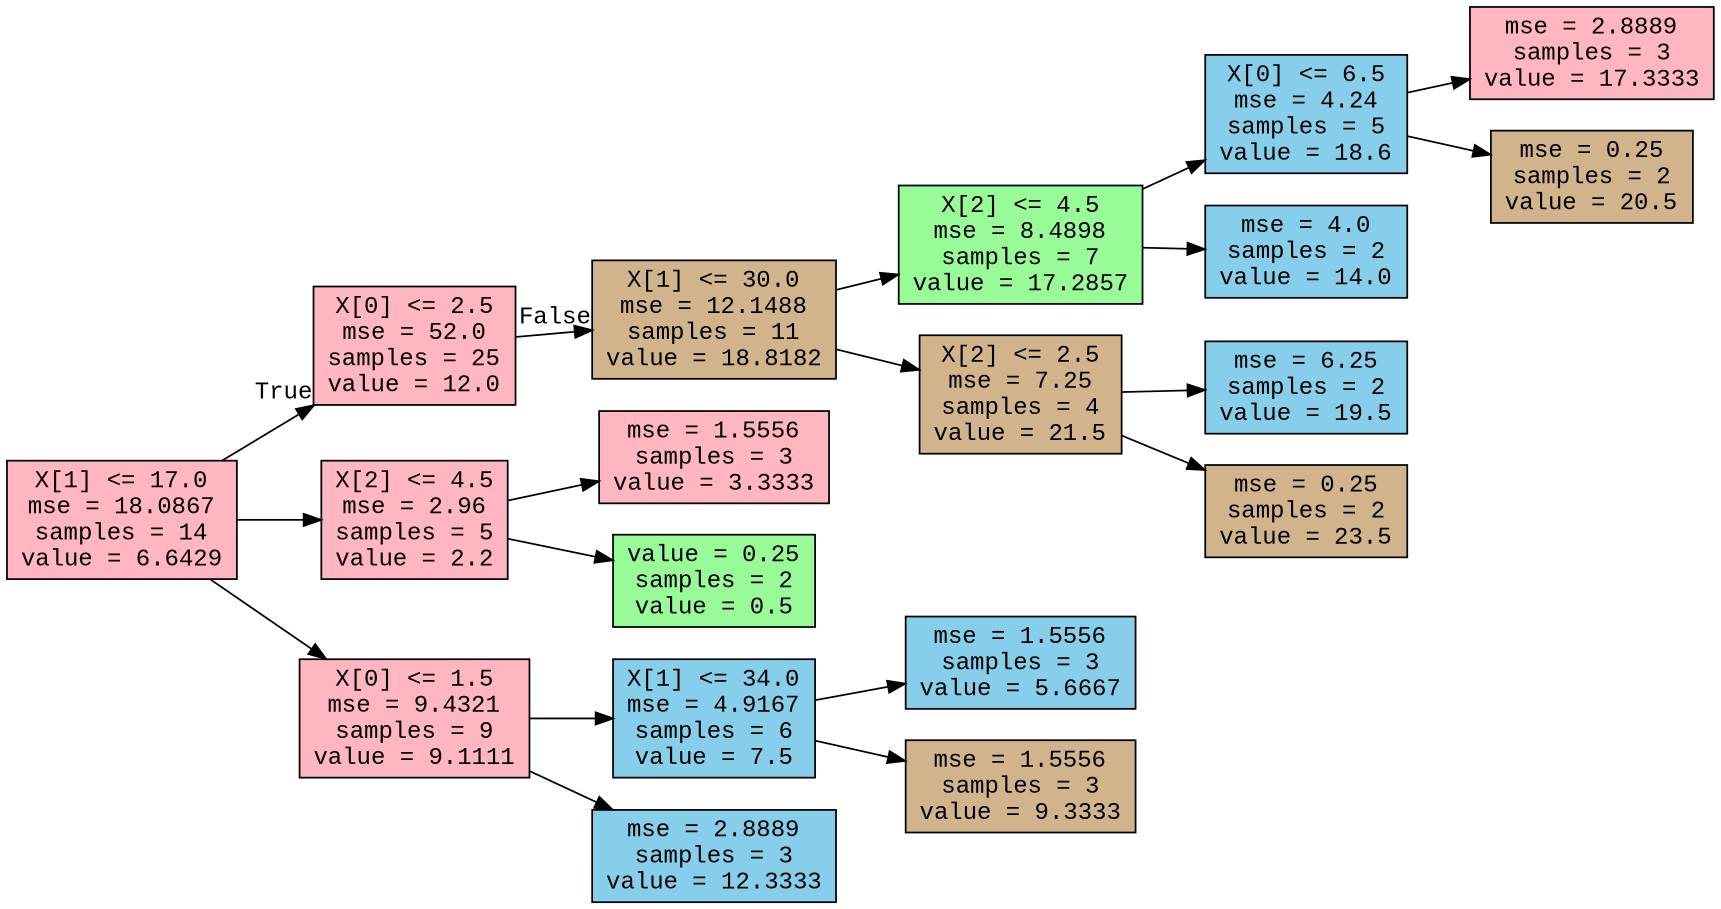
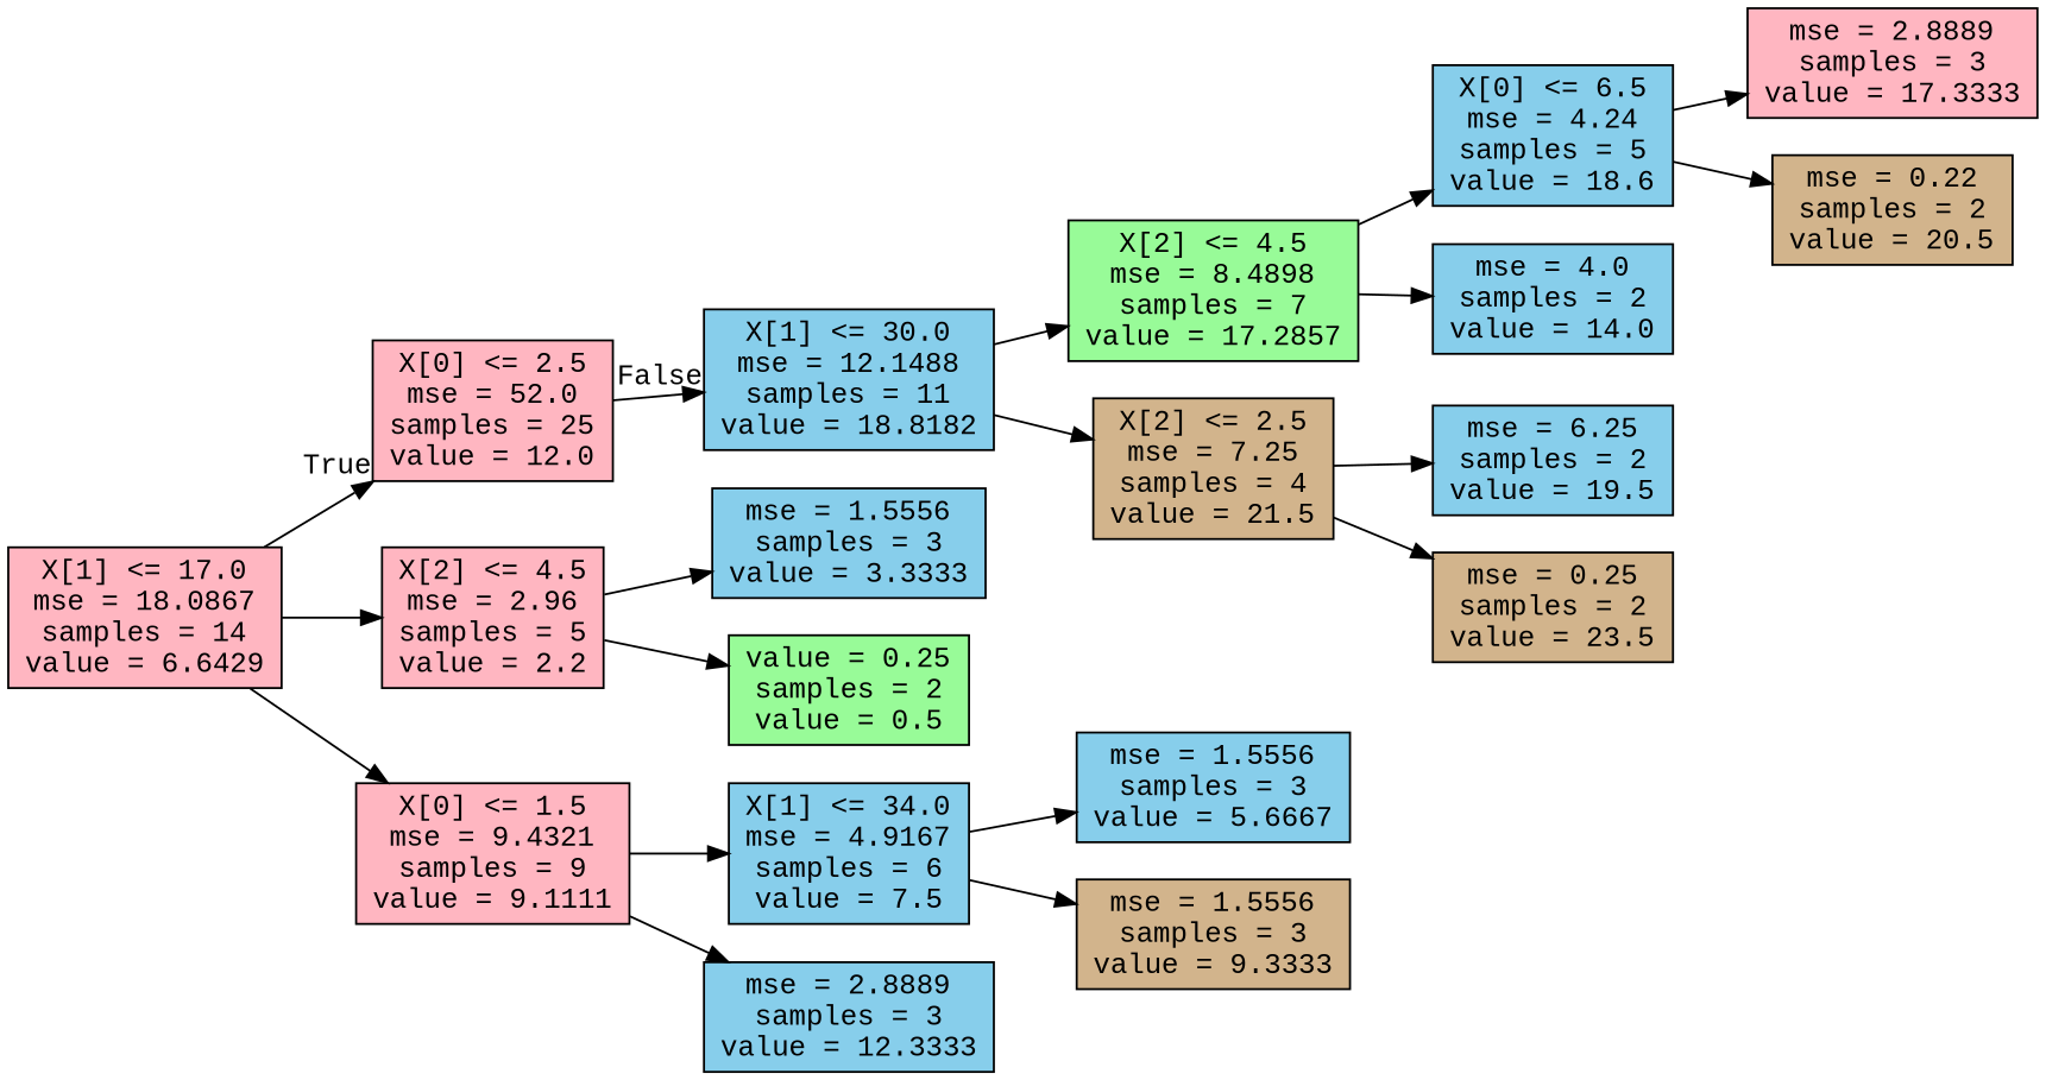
  digraph {
    fontname="Liberation Mono"
    rankdir=LR
    node [fillcolor=skyblue fontname="Liberation Mono" shape=box style=filled]
    edge [fontname="Liberation Mono"]
    n1 [fillcolor=lightpink label="X[0] <= 2.5\nmse = 52.0\nsamples = 25\nvalue = 12.0"]
-   n2 [fillcolor=tan label="X[1] <= 30.0\nmse = 12.1488\nsamples = 11\nvalue = 18.8182"]
+   n2 [label="X[1] <= 30.0\nmse = 12.1488\nsamples = 11\nvalue = 18.8182"]
    n3 [fillcolor=lightpink label="X[1] <= 17.0\nmse = 18.0867\nsamples = 14\nvalue = 6.6429"]
    n4 [fillcolor=lightpink label="X[2] <= 4.5\nmse = 2.96\nsamples = 5\nvalue = 2.2"]
    n5 [fillcolor=lightpink label="X[0] <= 1.5\nmse = 9.4321\nsamples = 9\nvalue = 9.1111"]
    n6 [fillcolor=palegreen label="X[2] <= 4.5\nmse = 8.4898\nsamples = 7\nvalue = 17.2857"]
    n7 [fillcolor=tan label="X[2] <= 2.5\nmse = 7.25\nsamples = 4\nvalue = 21.5"]
-   n8 [fillcolor=lightpink label="mse = 1.5556\nsamples = 3\nvalue = 3.3333"]
+   n8 [label="mse = 1.5556\nsamples = 3\nvalue = 3.3333"]
    n9 [fillcolor=palegreen label="value = 0.25\nsamples = 2\nvalue = 0.5"]
    n10 [label="X[1] <= 34.0\nmse = 4.9167\nsamples = 6\nvalue = 7.5"]
    n11 [label="mse = 2.8889\nsamples = 3\nvalue = 12.3333"]
    n12 [label="mse = 1.5556\nsamples = 3\nvalue = 5.6667"]
    n13 [fillcolor=tan label="mse = 1.5556\nsamples = 3\nvalue = 9.3333"]
    n14 [label="X[0] <= 6.5\nmse = 4.24\nsamples = 5\nvalue = 18.6"]
    n15 [label="mse = 4.0\nsamples = 2\nvalue = 14.0"]
    n16 [label="mse = 6.25\nsamples = 2\nvalue = 19.5"]
    n17 [fillcolor=tan label="mse = 0.25\nsamples = 2\nvalue = 23.5"]
    n18 [fillcolor=lightpink label="mse = 2.8889\nsamples = 3\nvalue = 17.3333"]
-   n19 [fillcolor=tan label="mse = 0.25\nsamples = 2\nvalue = 20.5"]
+   n19 [fillcolor=tan label="mse = 0.22\nsamples = 2\nvalue = 20.5"]
    n1 -> n2 [headlabel=False labelangle=-45 labeldistance=2.5]
    n2 -> n6
    n2 -> n7
    n3 -> n1 [headlabel=True labelangle=45 labeldistance=2.5]
    n3 -> n4
    n3 -> n5
    n4 -> n8
    n4 -> n9
    n5 -> n10
    n5 -> n11
    n6 -> n14
    n6 -> n15
    n7 -> n16
    n7 -> n17
    n10 -> n12
    n10 -> n13
    n14 -> n18
    n14 -> n19
  }
